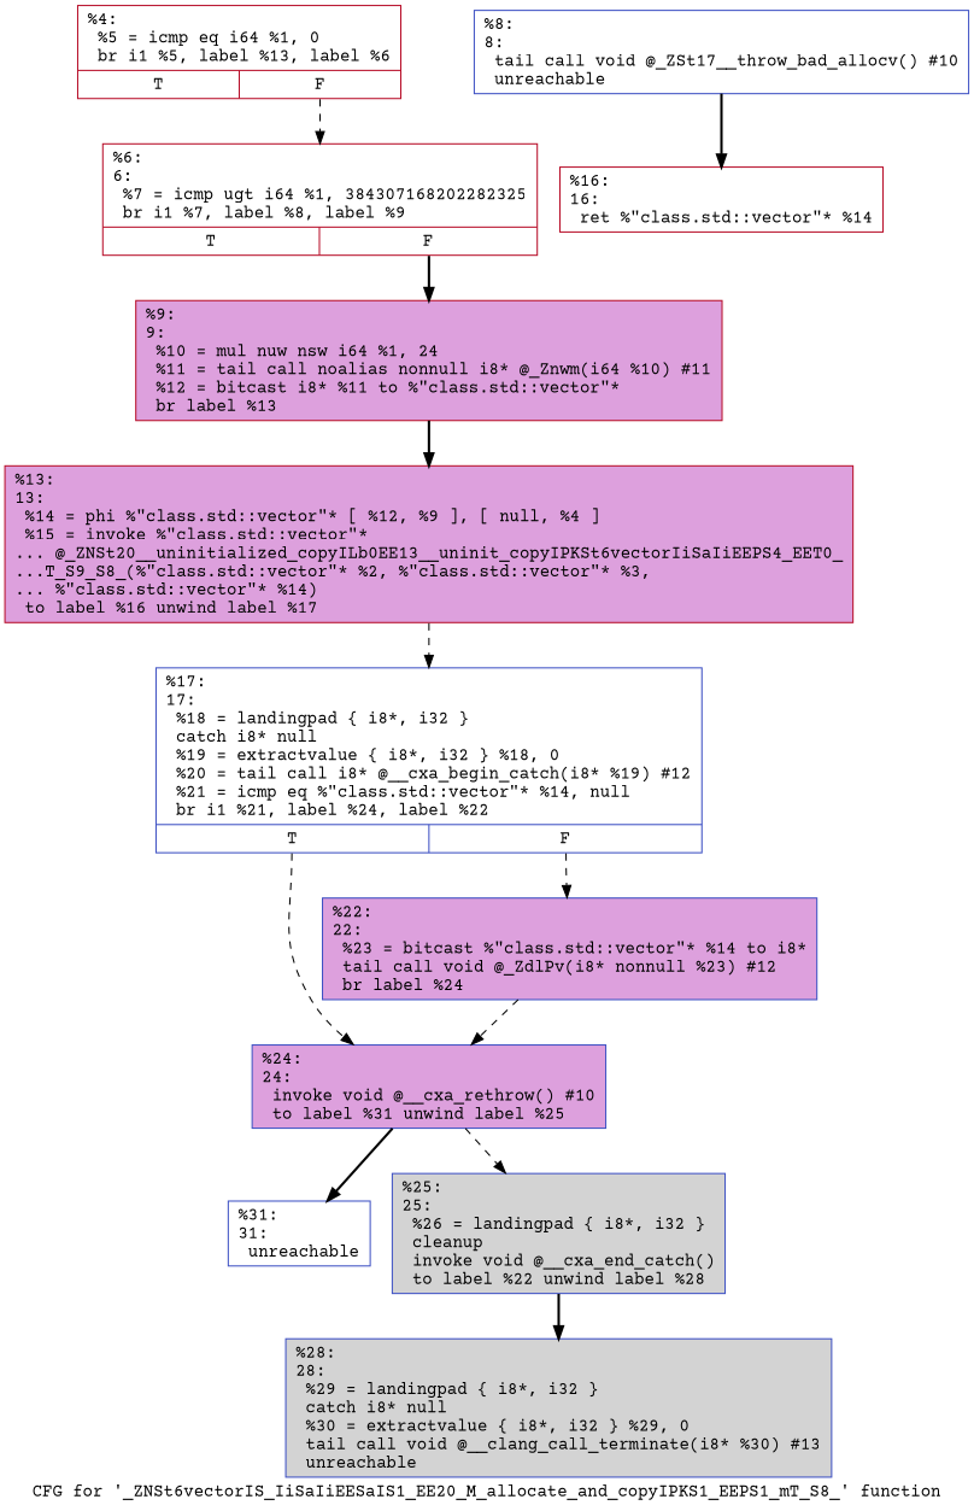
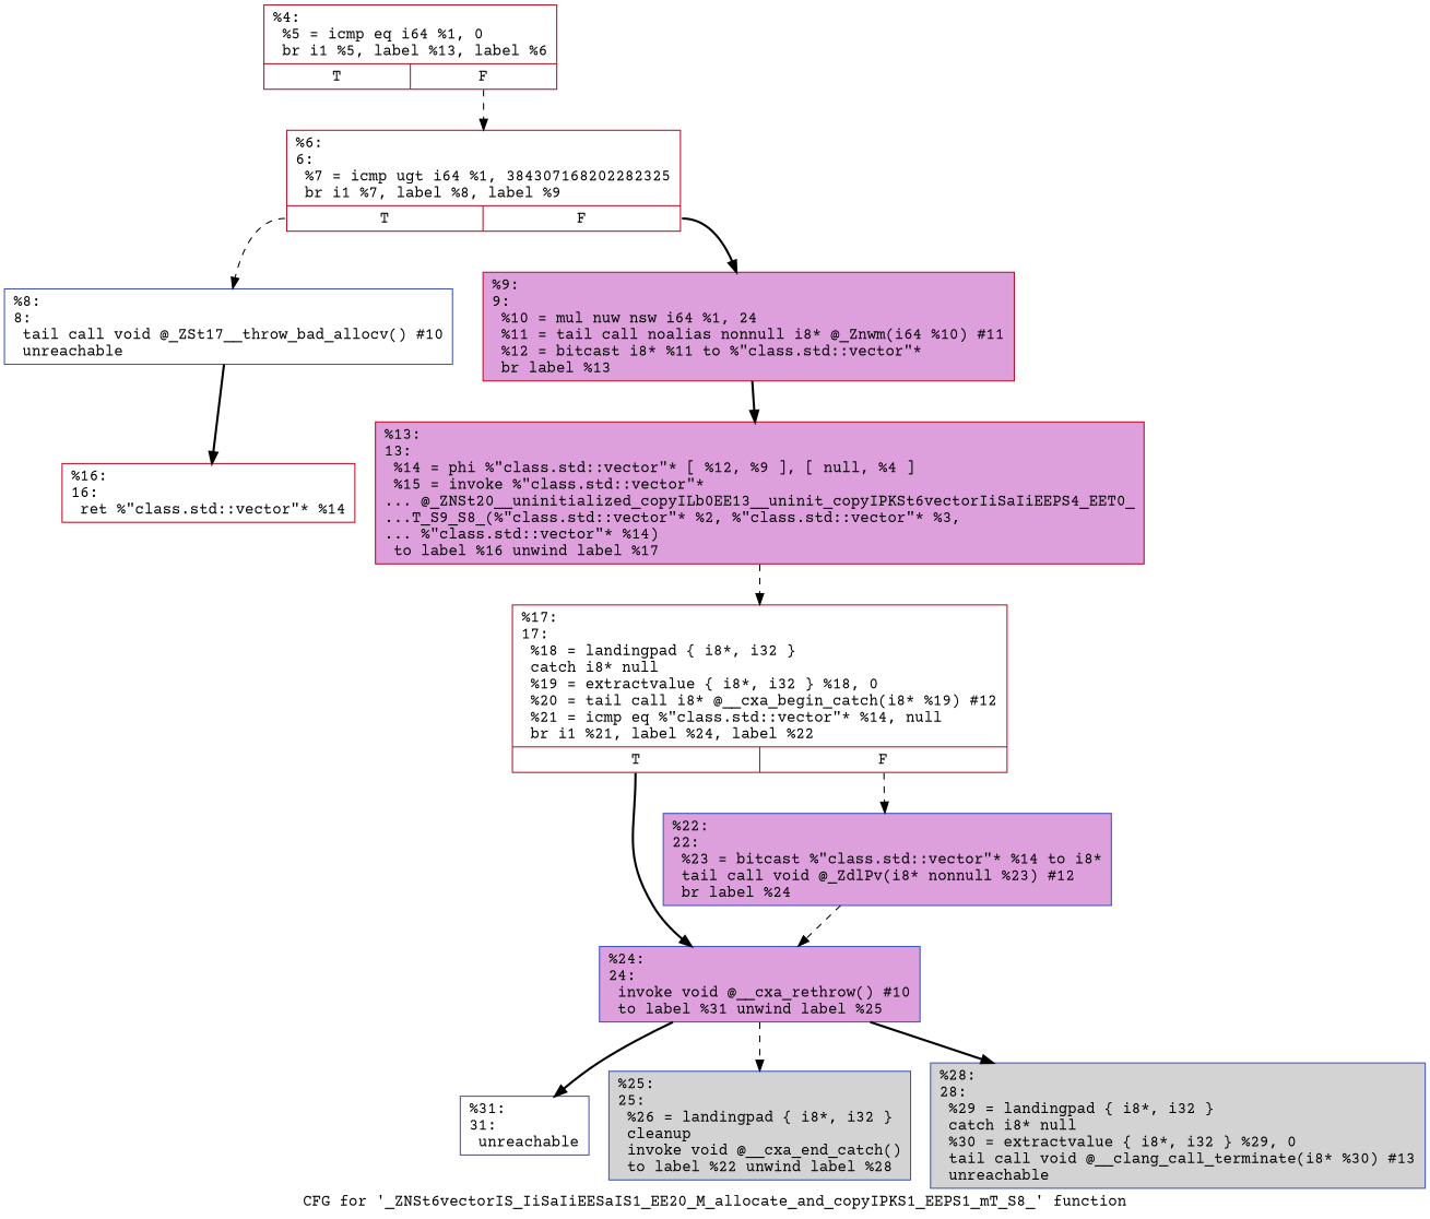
  digraph {
    fontname="Courier Prime"
    label="CFG for '_ZNSt6vectorIS_IiSaIiEESaIS1_EE20_M_allocate_and_copyIPKS1_EEPS1_mT_S8_' function"
    node [color="#3d50c3ff" fillcolor=white fontname="Courier Prime" shape=record style=filled]
    edge [fontname="Courier Prime" style=dashed]
    n1 [color="#b70d28ff" label="{%4:\l  %5 = icmp eq i64 %1, 0\l  br i1 %5, label %13, label %6\l|{<s0>T|<s1>F}}"]
    n2 [color="#b70d28ff" label="{%6:\l6:                                                \l  %7 = icmp ugt i64 %1, 384307168202282325\l  br i1 %7, label %8, label %9\l|{<s0>T|<s1>F}}"]
    n3 [color="#b70d28ff" fillcolor=plum label="{%13:\l13:                                               \l  %14 = phi %\"class.std::vector\"* [ %12, %9 ], [ null, %4 ]\l  %15 = invoke %\"class.std::vector\"*\l... @_ZNSt20__uninitialized_copyILb0EE13__uninit_copyIPKSt6vectorIiSaIiEEPS4_EET0_\l...T_S9_S8_(%\"class.std::vector\"* %2, %\"class.std::vector\"* %3,\l... %\"class.std::vector\"* %14)\l          to label %16 unwind label %17\l}"]
-   n4 [label="{%17:\l17:                                               \l  %18 = landingpad \{ i8*, i32 \}\l          catch i8* null\l  %19 = extractvalue \{ i8*, i32 \} %18, 0\l  %20 = tail call i8* @__cxa_begin_catch(i8* %19) #12\l  %21 = icmp eq %\"class.std::vector\"* %14, null\l  br i1 %21, label %24, label %22\l|{<s0>T|<s1>F}}"]
+   n4 [color="#b70d28ff" label="{%17:\l17:                                               \l  %18 = landingpad \{ i8*, i32 \}\l          catch i8* null\l  %19 = extractvalue \{ i8*, i32 \} %18, 0\l  %20 = tail call i8* @__cxa_begin_catch(i8* %19) #12\l  %21 = icmp eq %\"class.std::vector\"* %14, null\l  br i1 %21, label %24, label %22\l|{<s0>T|<s1>F}}"]
    n5 [label="{%8:\l8:                                                \l  tail call void @_ZSt17__throw_bad_allocv() #10\l  unreachable\l}"]
    n6 [color="#b70d28ff" fillcolor=plum label="{%9:\l9:                                                \l  %10 = mul nuw nsw i64 %1, 24\l  %11 = tail call noalias nonnull i8* @_Znwm(i64 %10) #11\l  %12 = bitcast i8* %11 to %\"class.std::vector\"*\l  br label %13\l}"]
    n7 [color="#b70d28ff" label="{%16:\l16:                                               \l  ret %\"class.std::vector\"* %14\l}"]
    n8 [fillcolor=plum label="{%24:\l24:                                               \l  invoke void @__cxa_rethrow() #10\l          to label %31 unwind label %25\l}"]
    n9 [fillcolor=plum label="{%22:\l22:                                               \l  %23 = bitcast %\"class.std::vector\"* %14 to i8*\l  tail call void @_ZdlPv(i8* nonnull %23) #12\l  br label %24\l}"]
    n10 [label="{%31:\l31:                                               \l  unreachable\l}"]
    n11 [fillcolor=lightgrey label="{%25:\l25:                                               \l  %26 = landingpad \{ i8*, i32 \}\l          cleanup\l  invoke void @__cxa_end_catch()\l          to label %22 unwind label %28\l}"]
    n12 [fillcolor=lightgrey label="{%28:\l28:                                               \l  %29 = landingpad \{ i8*, i32 \}\l          catch i8* null\l  %30 = extractvalue \{ i8*, i32 \} %29, 0\l  tail call void @__clang_call_terminate(i8* %30) #13\l  unreachable\l}"]
    n1 -> n2 [tailport=s1]
+   n2 -> n5 [tailport=s0]
    n2 -> n6 [style=bold tailport=s1]
    n3 -> n4
-   n4 -> n8 [tailport=s0]
+   n4 -> n8 [style=bold tailport=s0]
    n4 -> n9 [tailport=s1]
    n5 -> n7 [style=bold]
    n6 -> n3 [style=bold]
    n8 -> n10 [style=bold]
    n8 -> n11
    n9 -> n8
-   n11 -> n12 [style=bold]
+   n8 -> n12 [style=bold]
  }
